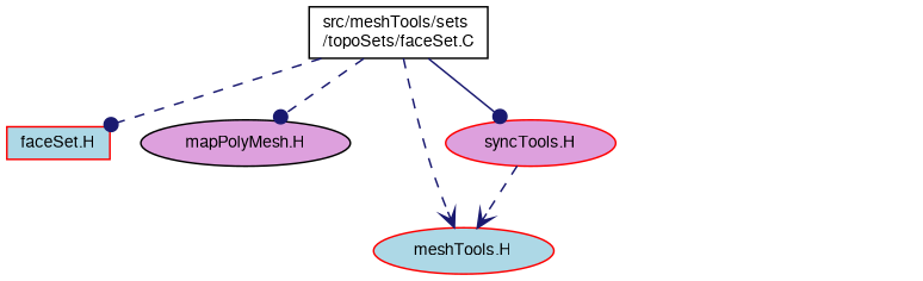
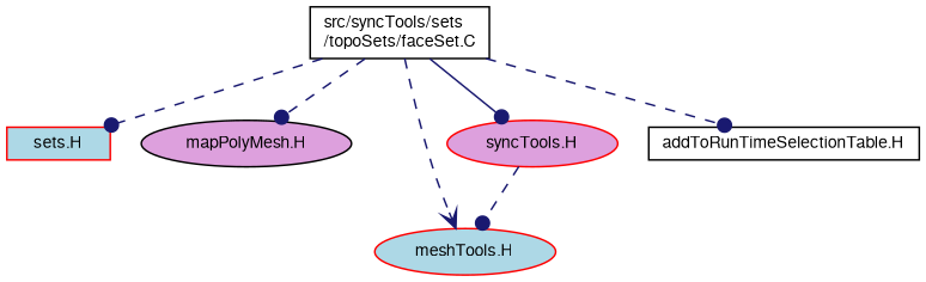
  digraph {
    node [color=black fillcolor=white fontname=FreeSans fontsize=10 shape=box style=filled]
    edge [arrowhead=dot color=midnightblue fontname=FreeSans fontsize=10 labelfontname=FreeSans labelfontsize=10 style=dashed]
-   n1 [fontcolor=black height=0.2 label="src/meshTools/sets\l/topoSets/faceSet.C" width=0.4]
-   n2 [color=red fillcolor=lightblue height=0.2 label="faceSet.H" width=0.4]
+   n1 [fontcolor=black height=0.2 label="src/syncTools/sets\l/topoSets/faceSet.C" width=0.4]
+   n2 [color=red fillcolor=lightblue height=0.2 label="sets.H" width=0.4]
    n3 [fillcolor=plum height=0.2 label="mapPolyMesh.H" shape=ellipse width=0.4]
    n4 [color=red fillcolor=lightblue height=0.2 label="meshTools.H" shape=ellipse width=0.4]
    n5 [color=red fillcolor=plum height=0.2 label="syncTools.H" shape=ellipse width=0.4]
+   n6 [height=0.2 label="addToRunTimeSelectionTable.H" width=0.4]
    n1 -> n2
    n1 -> n3
    n1 -> n4 [arrowhead=vee]
    n1 -> n5 [style=solid]
-   n5 -> n4 [arrowhead=vee]
+   n1 -> n6
+   n5 -> n4
  }
